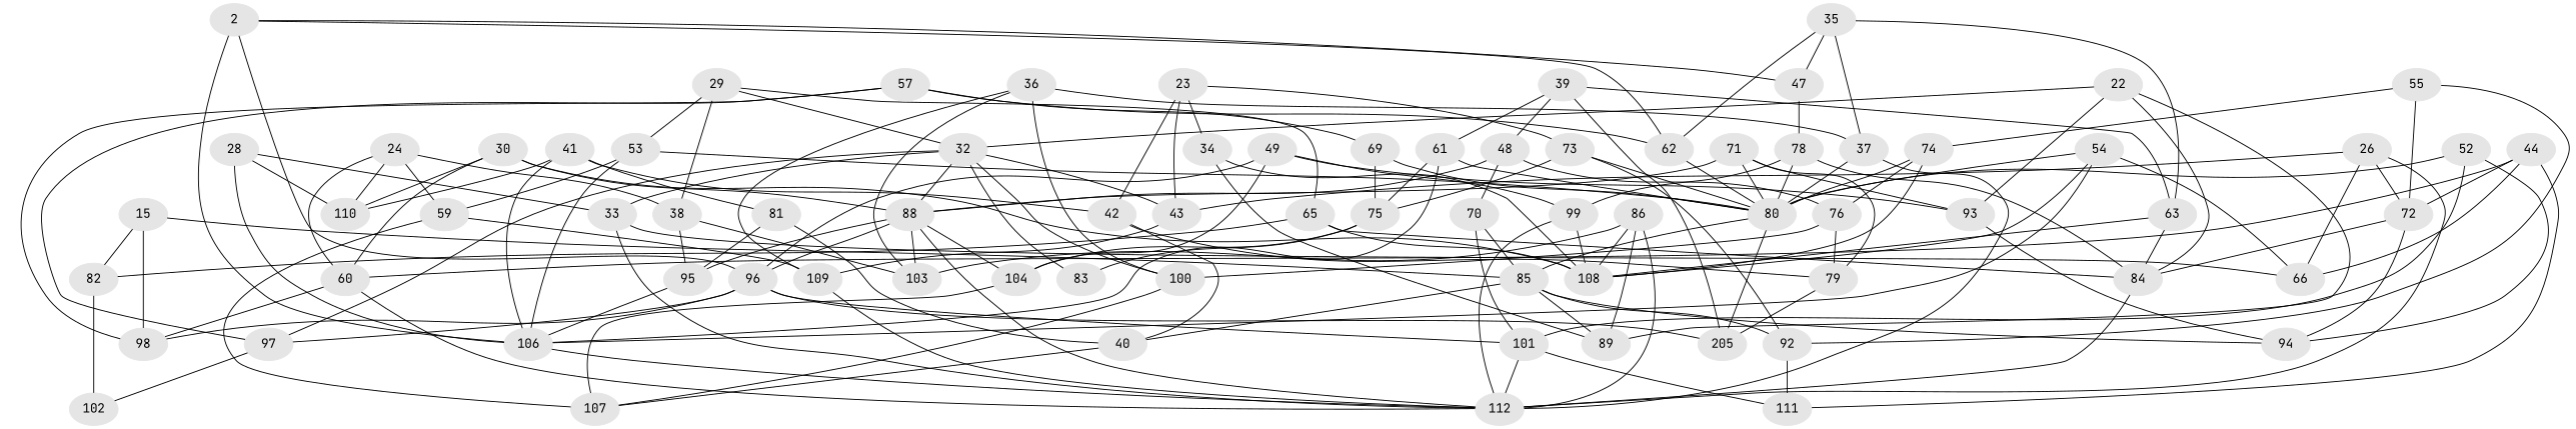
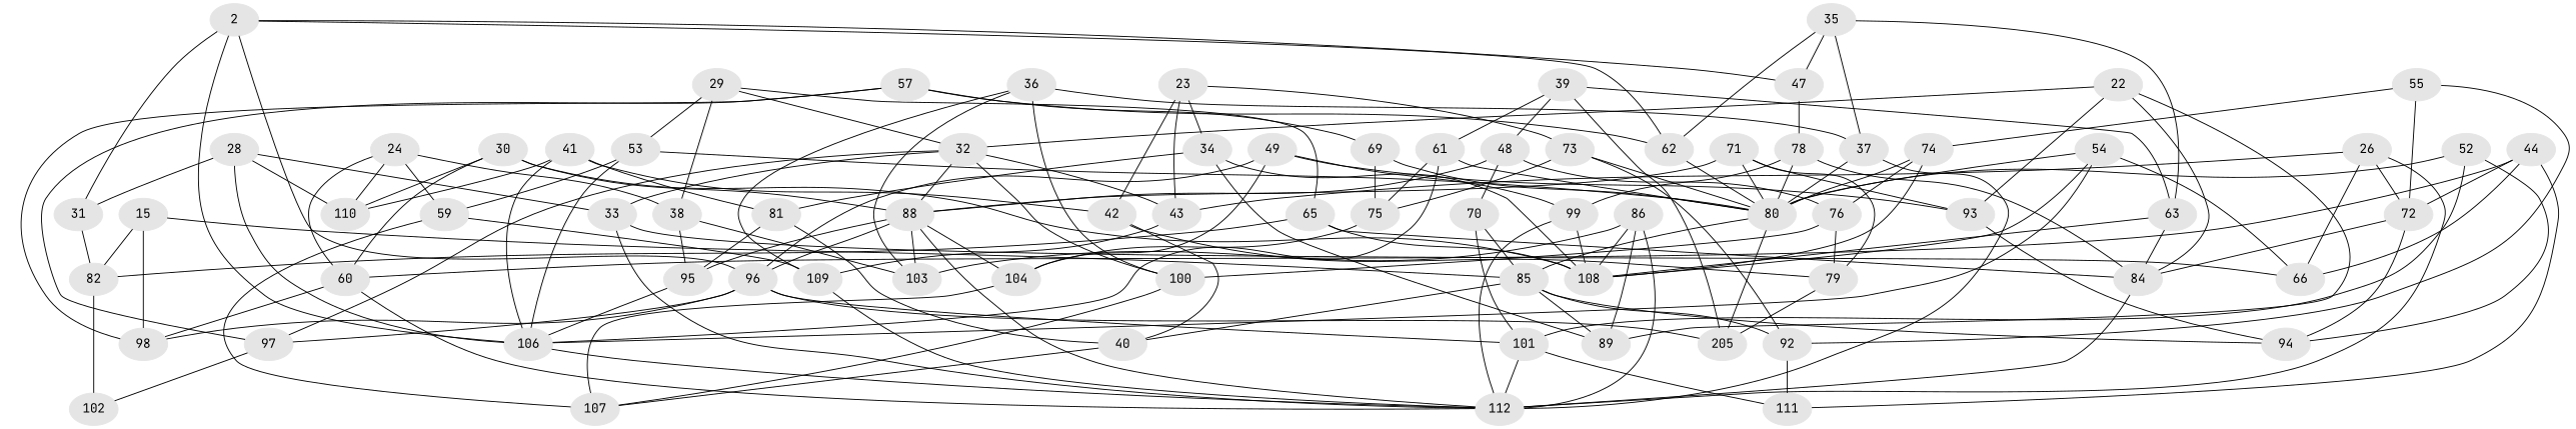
  graph {
    fontname="JetBrains Mono"
    node [color=gray90 fontname="JetBrains Mono" style=filled]
    edge [fontname="JetBrains Mono"]
    2 [super="+1"]
+   31
    47
    62
    96 [super="+21+87"]
    106 [super="+7+18"]
    82 [super="+51"]
    78 [super="+27"]
    80 [super="+4+46+77"]
    98 [super="+6"]
    97
    n12 [label=205]
    101 [super="+25"]
    112 [super="+10+91+45+67"]
    102
    15
    85 [super="+16"]
    89
    n19 [label=40]
    94
    92
    32 [super="+12+17"]
    43
    33
    88 [super="+40+68"]
-   83
    100
    22
    84 [super="+13"]
    93
    23
    34
    42
    73
    108 [super="+64"]
    81
    79
    109
    75 [super="+58"]
    24
    38
    59
    60 [super="+50"]
    110
    103
    95
    107
    26
    66
    72 [super="+9"]
    28
    29
    53
    65
    30
    104
    35
    37
    63
    36
    39
    48
    61
    70
    76
    41
    44
    111
    99
    49
    52
    54
    55
    74
    57
    69
    71
    86
+   2 -- 31 [weight=2]
    2 -- 47
    2 -- 62
    2 -- 96
    2 -- 106
+   31 -- 82
    47 -- 78 [weight=2]
    62 -- 80
    96 -- 98
    96 -- 97
    96 -- n12
    96 -- 101 [weight=2]
    106 -- 112
    82 -- 102 [weight=2]
    78 -- 80 [weight=2]
    78 -- 84
    78 -- 99
    80 -- n12
    80 -- 85
    97 -- 102
    101 -- 112
    101 -- 111
    15 -- 82
    15 -- 98 [weight=2]
    15 -- 85
    85 -- 89
    85 -- n19
    85 -- 94
    85 -- 92
    n19 -- 107
    92 -- 111
    32 -- 97
    32 -- 43
    32 -- 33
    32 -- 88
-   32 -- 83
    32 -- 100
    43 -- 109
    33 -- 112
    33 -- 66
    88 -- 96
    88 -- 112 [weight=2]
    88 -- 103
    88 -- 95
    88 -- 104
    100 -- 107
    22 -- 89
    22 -- 32
    22 -- 84
    22 -- 93
    84 -- 112 [weight=3]
    93 -- 94
    23 -- 43
    23 -- 34
    23 -- 42
    23 -- 73
    34 -- 89
    34 -- 108
+   34 -- 81
    42 -- n19
    42 -- 79
    73 -- 80
    73 -- 92
    73 -- 75
    81 -- n19
    81 -- 95
    79 -- n12
    109 -- 112
-   75 -- 83 [weight=2]
    75 -- 104
    24 -- 38
    24 -- 59
    24 -- 60
    24 -- 110
    38 -- 103
    38 -- 95
    59 -- 109
    59 -- 107
    60 -- 98 [weight=2]
    60 -- 112
    95 -- 106
    26 -- 112
    26 -- 43
    26 -- 66
    26 -- 72
    72 -- 94
    72 -- 84
+   28 -- 31
    28 -- 106
    28 -- 33
    28 -- 110
    29 -- 32
    29 -- 38
    29 -- 53
    29 -- 65
    53 -- 106
    53 -- 80
    53 -- 59
    65 -- 82
    65 -- 84
    65 -- 108
    30 -- 88
    30 -- 108
    30 -- 60
    30 -- 110
    104 -- 107
    35 -- 47
    35 -- 62
    35 -- 37
    35 -- 63
    37 -- 80
    37 -- 112
    63 -- 84
    63 -- 108
    36 -- 100
    36 -- 109
    36 -- 103
    36 -- 37
    39 -- n12
    39 -- 63
    39 -- 48
    39 -- 61
    48 -- 88
    48 -- 70
    48 -- 76
    61 -- 106
    61 -- 80
    61 -- 75
    70 -- 101 [weight=2]
    70 -- 85
    76 -- 100
    76 -- 79
    41 -- 106
    41 -- 42
    41 -- 81
    41 -- 110
    44 -- 60
    44 -- 66
    44 -- 72
    44 -- 111
    99 -- 112
    99 -- 108
    49 -- 96
    49 -- 93
    49 -- 104
    49 -- 99
    52 -- 80 [weight=2]
    52 -- 101
    52 -- 94
    54 -- 106
    54 -- 80
    54 -- 108
    54 -- 66
    55 -- 92
    55 -- 72 [weight=2]
    55 -- 74
    74 -- 80
    74 -- 108
    74 -- 76
    57 -- 62
    57 -- 98
    57 -- 97
    57 -- 69
    69 -- 80 [weight=2]
    69 -- 75
    71 -- 80
    71 -- 88
    71 -- 93
    71 -- 79
    86 -- 112
    86 -- 89
    86 -- 108
    86 -- 103
  }
